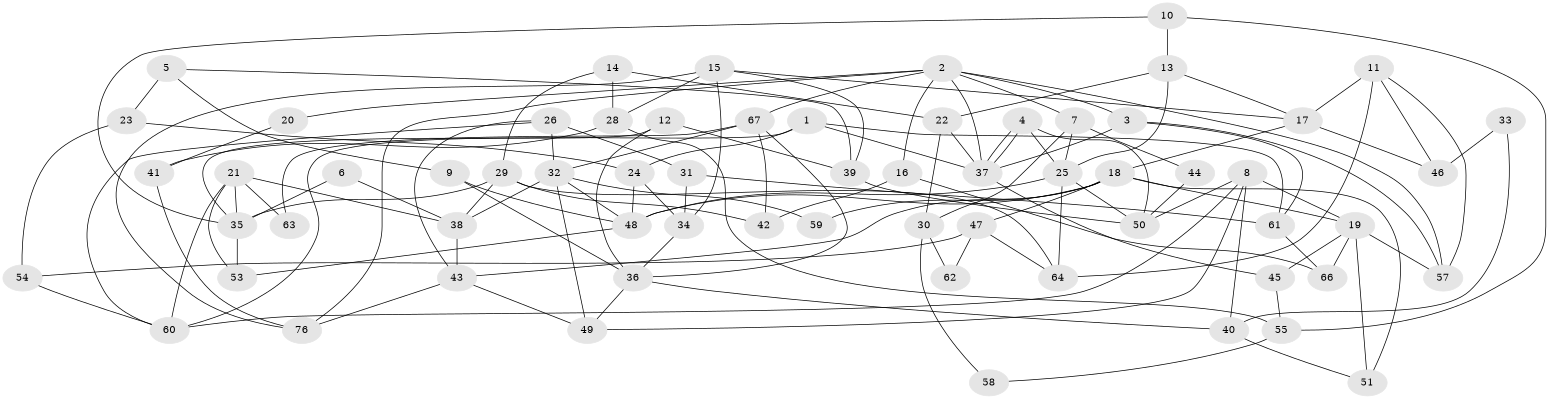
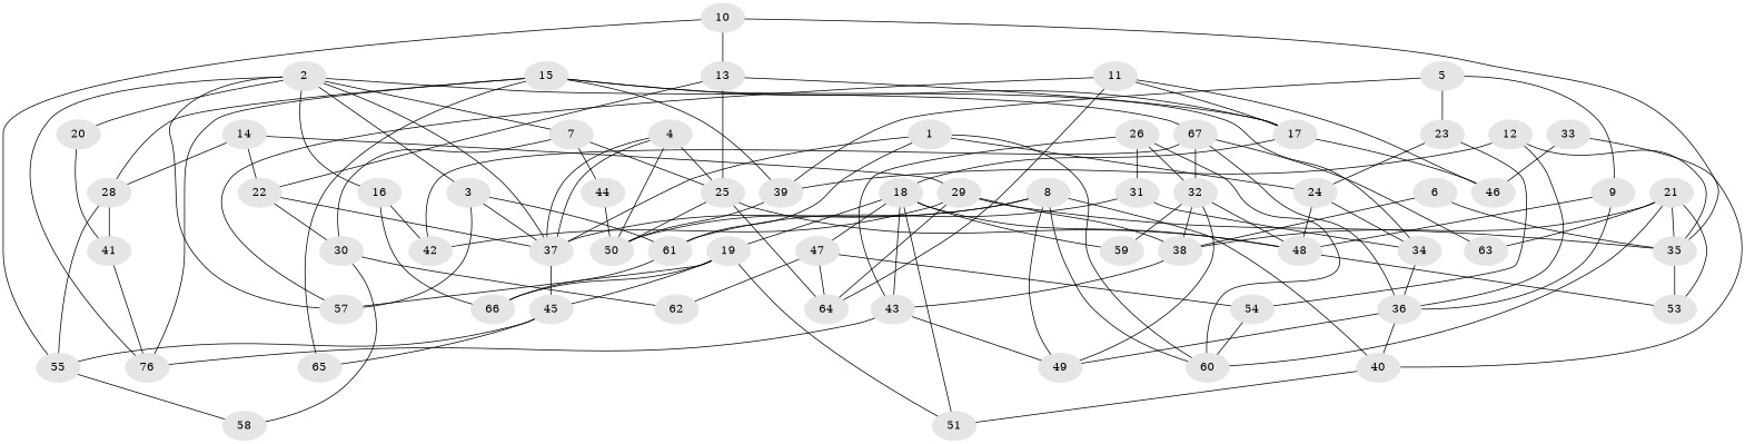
  graph {
    node [color=gray90 style=filled]
    1
    24
    37
    60
    61
    48
    34
    45
    66
    2
    3
    7
    16
    20
    n15 [label=67]
    n16 [label=76]
    57
    25
    30
    44
    42
    41
    36
    63
    32
    4
    50
    64
    5
    9
    23
    39
    54
    6
    35
    38
    53
    43
    58
    62
    8
    19
    40
    49
    51
    10
    13
    55
    17
    22
    11
    46
    18
    12
    14
    28
    29
    15
+   65
    47
    59
    21
    26
    31
    33
    1 -- 24
    1 -- 37
    1 -- 60
    1 -- 61
    24 -- 48
    24 -- 34
    37 -- 45
    61 -- 66
    48 -- 53
    34 -- 36
    45 -- 55
+   45 -- 65
    2 -- 37
    2 -- 3
    2 -- 7
    2 -- 16
    2 -- 20
    2 -- n15
    2 -- n16
    2 -- 57
    3 -- 37
    3 -- 61
    3 -- 57
    7 -- 25
    7 -- 30
    7 -- 44
    16 -- 66
    16 -- 42
    20 -- 41
    n15 -- 42
    n15 -- 36
    n15 -- 63
    n15 -- 32
    25 -- 48
    25 -- 50
    25 -- 64
    30 -- 58
    30 -- 62
    44 -- 50
    41 -- n16
    36 -- 40
    36 -- 49
    32 -- 48
    32 -- 38
    32 -- 49
    32 -- 59
    4 -- 37
    4 -- 37
    4 -- 25
    4 -- 50
    5 -- 9
    5 -- 23
    5 -- 39
    9 -- 48
    9 -- 36
    23 -- 24
    23 -- 54
    39 -- 50
    54 -- 60
    6 -- 35
    6 -- 38
    35 -- 53
    38 -- 43
    43 -- n16
    43 -- 49
    8 -- 60
    8 -- 50
-   8 -- 19
+   8 -- 37
    8 -- 40
    8 -- 49
    19 -- 45
    19 -- 66
    19 -- 57
    19 -- 51
    40 -- 51
    10 -- 35
    10 -- 13
    10 -- 55
    13 -- 25
    13 -- 17
    13 -- 22
    55 -- 58
    17 -- 46
    17 -- 18
    22 -- 37
    22 -- 30
    11 -- 57
    11 -- 64
    11 -- 17
    11 -- 46
    18 -- 48
    18 -- 43
    18 -- 19
    18 -- 51
    18 -- 47
    18 -- 59
    12 -- 36
    12 -- 39
    12 -- 35
    14 -- 22
    14 -- 28
    14 -- 29
    28 -- 41
    28 -- 55
    29 -- 42
    29 -- 64
    29 -- 35
    29 -- 38
    15 -- 34
    15 -- n16
    15 -- 39
    15 -- 17
    15 -- 28
+   15 -- 65
    47 -- 64
    47 -- 54
    47 -- 62
    21 -- 60
    21 -- 63
    21 -- 35
    21 -- 38
    21 -- 53
    26 -- 60
    26 -- 32
    26 -- 43
    26 -- 31
    31 -- 61
    31 -- 34
    33 -- 40
    33 -- 46
  }
